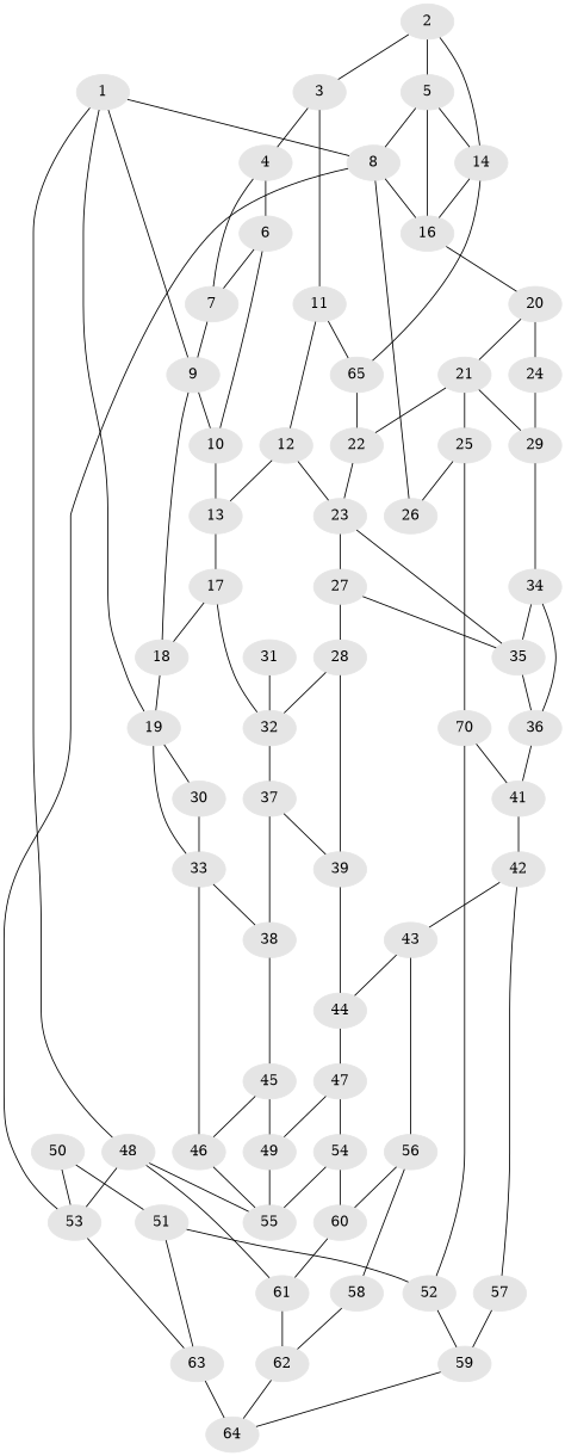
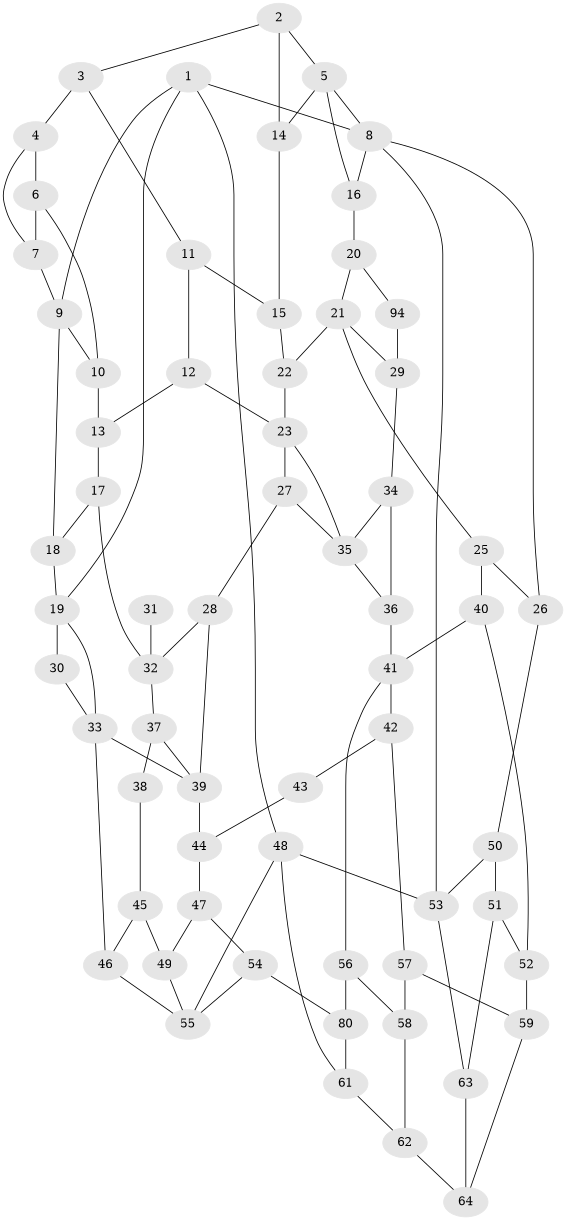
  graph {
    node [color=gray90 style=filled]
    edge [weight=1.0]
    1
    8
    9
    19
    48
    16
    26
    53
    10
    18
    30
    33
    55
    61
    2
    3
    5
    14
    4
    11
-   15 [label=65]
+   15
    6
    7
    12
    20
    13
    50
    63
    17
    23
    22
    27
    35
    32
    21
-   24
+   24 [label=94]
    31
    38
    46
    29
    25
    34
    28
    36
-   40 [label=70]
+   40
    41
    52
    51
    39
    37
    44
    45
    42
    49
    47
    59
    43
    57
    56
    58
-   60
+   60 [label=80]
    54
    62
    64
    1 -- 8
    1 -- 9
    1 -- 19
    1 -- 48
    8 -- 16
    8 -- 26
    8 -- 53
    9 -- 10
    9 -- 18
    19 -- 30
    19 -- 33
    48 -- 53
    48 -- 55
    48 -- 61
    16 -- 20
+   26 -- 50
    53 -- 63
    10 -- 13
    18 -- 19
    30 -- 33
-   33 -- 38
+   33 -- 39
    33 -- 46
    61 -- 62
    2 -- 3
    2 -- 5
    2 -- 14
    3 -- 4
    3 -- 11
    5 -- 8
    5 -- 16
    5 -- 14
-   14 -- 16
    14 -- 15
    4 -- 6
    4 -- 7
    11 -- 15
    11 -- 12
    15 -- 22
    6 -- 10
    6 -- 7
    7 -- 9
    12 -- 13
    12 -- 23
    20 -- 21
    20 -- 24
    13 -- 17
    50 -- 53
    50 -- 51
    63 -- 64 [weight=2.0]
    17 -- 18
    17 -- 32
    23 -- 27
    23 -- 35
    22 -- 23
    27 -- 35
    27 -- 28
    35 -- 36
    32 -- 37
    21 -- 22
    21 -- 29
    21 -- 25
    24 -- 29
    31 -- 32 [weight=2.0]
    38 -- 45
    46 -- 55
    29 -- 34 [weight=2.0]
    25 -- 26
    25 -- 40
    34 -- 35
    34 -- 36
    28 -- 32
    28 -- 39
    36 -- 41
    40 -- 41
    40 -- 52
    41 -- 42
    52 -- 59
    51 -- 63
    51 -- 52
    39 -- 44
    37 -- 38
    37 -- 39
    44 -- 47
    45 -- 46
    45 -- 49 [weight=2.0]
    42 -- 43
    42 -- 57
    49 -- 55
    47 -- 49
    47 -- 54
    59 -- 64
    43 -- 44
-   43 -- 56
+   41 -- 56
    57 -- 59 [weight=2.0]
+   57 -- 58
    56 -- 58
    56 -- 60
    58 -- 62
    60 -- 61
    54 -- 55
    54 -- 60 [weight=2.0]
    62 -- 64
  }
